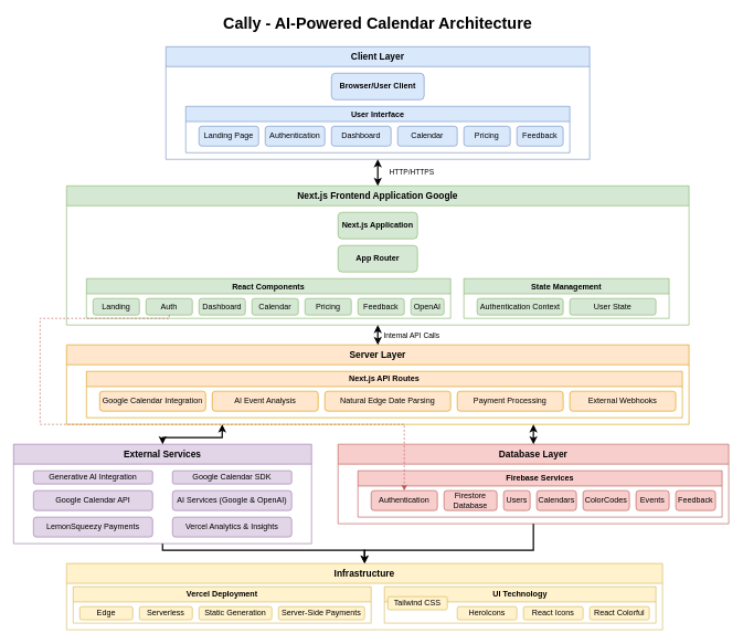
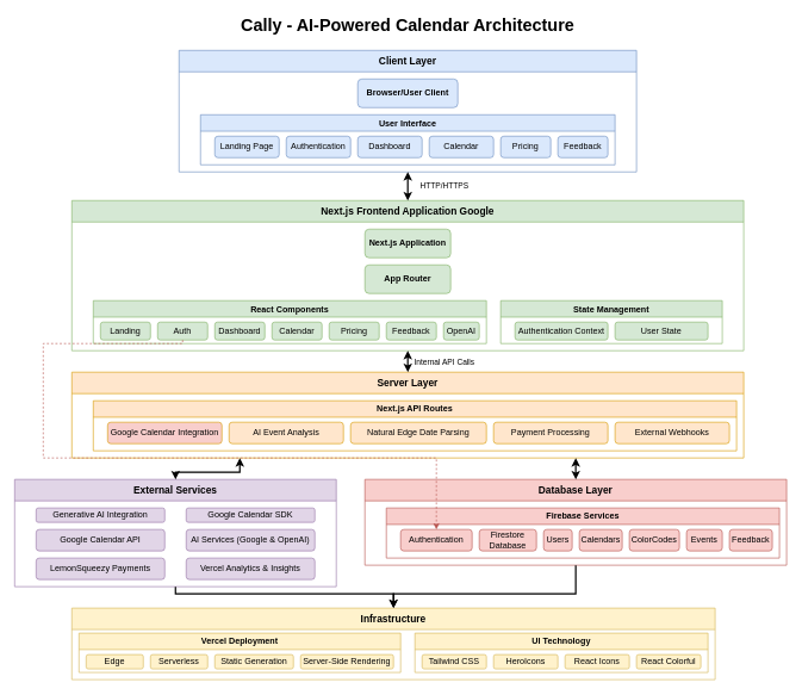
  <mxCell id="0" />
  <mxCell id="1" parent="0" />
  <mxCell id="2" value="Cally - AI-Powered Calendar Architecture" style="text;html=1;strokeColor=none;fillColor=none;align=center;verticalAlign=middle;whiteSpace=wrap;rounded=0;fontSize=24;fontStyle=1" parent="1" vertex="1"><mxGeometry x="220" y="20" width="700" height="30" as="geometry" /></mxCell>
  <mxCell id="3" value="Client Layer" style="swimlane;whiteSpace=wrap;html=1;fillColor=#dae8fc;strokeColor=#6c8ebf;fontStyle=1;fontSize=14;startSize=30;" parent="1" vertex="1"><mxGeometry x="250" y="70" width="640" height="170" as="geometry" /></mxCell>
  <mxCell id="4" value="Browser/User Client" style="rounded=1;whiteSpace=wrap;html=1;fillColor=#dae8fc;strokeColor=#6c8ebf;fontStyle=1" parent="3" vertex="1"><mxGeometry x="250" y="40" width="140" height="40" as="geometry" /></mxCell>
  <mxCell id="5" value="User Interface" style="swimlane;whiteSpace=wrap;html=1;fillColor=#dae8fc;strokeColor=#6c8ebf;" parent="3" vertex="1"><mxGeometry x="30" y="90" width="580" height="70" as="geometry" /></mxCell>
  <mxCell id="6" value="Landing Page" style="rounded=1;whiteSpace=wrap;html=1;fillColor=#dae8fc;strokeColor=#6c8ebf;" parent="5" vertex="1"><mxGeometry x="20" y="30" width="90" height="30" as="geometry" /></mxCell>
  <mxCell id="7" value="Authentication" style="rounded=1;whiteSpace=wrap;html=1;fillColor=#dae8fc;strokeColor=#6c8ebf;" parent="5" vertex="1"><mxGeometry x="120" y="30" width="90" height="30" as="geometry" /></mxCell>
  <mxCell id="8" value="Dashboard" style="rounded=1;whiteSpace=wrap;html=1;fillColor=#dae8fc;strokeColor=#6c8ebf;" parent="5" vertex="1"><mxGeometry x="220" y="30" width="90" height="30" as="geometry" /></mxCell>
  <mxCell id="9" value="Calendar" style="rounded=1;whiteSpace=wrap;html=1;fillColor=#dae8fc;strokeColor=#6c8ebf;" parent="5" vertex="1"><mxGeometry x="320" y="30" width="90" height="30" as="geometry" /></mxCell>
  <mxCell id="10" value="Pricing" style="rounded=1;whiteSpace=wrap;html=1;fillColor=#dae8fc;strokeColor=#6c8ebf;" parent="5" vertex="1"><mxGeometry x="420" y="30" width="70" height="30" as="geometry" /></mxCell>
  <mxCell id="11" value="Feedback" style="rounded=1;whiteSpace=wrap;html=1;fillColor=#dae8fc;strokeColor=#6c8ebf;" parent="5" vertex="1"><mxGeometry x="500" y="30" width="70" height="30" as="geometry" /></mxCell>
  <mxCell id="12" value="Next.js Frontend Application Google" style="swimlane;whiteSpace=wrap;html=1;fillColor=#d5e8d4;strokeColor=#82b366;fontStyle=1;fontSize=14;startSize=30;" parent="1" vertex="1"><mxGeometry x="100" y="280" width="940" height="210" as="geometry" /></mxCell>
  <mxCell id="13" value="Next.js Application" style="rounded=1;whiteSpace=wrap;html=1;fillColor=#d5e8d4;strokeColor=#82b366;fontStyle=1" parent="12" vertex="1"><mxGeometry x="410" y="40" width="120" height="40" as="geometry" /></mxCell>
  <mxCell id="14" value="App Router" style="rounded=1;whiteSpace=wrap;html=1;fillColor=#d5e8d4;strokeColor=#82b366;fontStyle=1" parent="12" vertex="1"><mxGeometry x="410" y="90" width="120" height="40" as="geometry" /></mxCell>
  <mxCell id="15" value="React Components" style="swimlane;whiteSpace=wrap;html=1;fillColor=#d5e8d4;strokeColor=#82b366;" parent="12" vertex="1"><mxGeometry x="30" y="140" width="550" height="60" as="geometry" /></mxCell>
  <mxCell id="16" value="Landing" style="rounded=1;whiteSpace=wrap;html=1;fillColor=#d5e8d4;strokeColor=#82b366;" parent="15" vertex="1"><mxGeometry x="10" y="30" width="70" height="25" as="geometry" /></mxCell>
  <mxCell id="17" value="Auth" style="rounded=1;whiteSpace=wrap;html=1;fillColor=#d5e8d4;strokeColor=#82b366;" parent="15" vertex="1"><mxGeometry x="90" y="30" width="70" height="25" as="geometry" /></mxCell>
  <mxCell id="18" value="Dashboard" style="rounded=1;whiteSpace=wrap;html=1;fillColor=#d5e8d4;strokeColor=#82b366;" parent="15" vertex="1"><mxGeometry x="170" y="30" width="70" height="25" as="geometry" /></mxCell>
  <mxCell id="19" value="Calendar" style="rounded=1;whiteSpace=wrap;html=1;fillColor=#d5e8d4;strokeColor=#82b366;" parent="15" vertex="1"><mxGeometry x="250" y="30" width="70" height="25" as="geometry" /></mxCell>
  <mxCell id="20" value="Pricing" style="rounded=1;whiteSpace=wrap;html=1;fillColor=#d5e8d4;strokeColor=#82b366;" parent="15" vertex="1"><mxGeometry x="330" y="30" width="70" height="25" as="geometry" /></mxCell>
  <mxCell id="21" value="Feedback" style="rounded=1;whiteSpace=wrap;html=1;fillColor=#d5e8d4;strokeColor=#82b366;" parent="15" vertex="1"><mxGeometry x="410" y="30" width="70" height="25" as="geometry" /></mxCell>
  <mxCell id="22" value="OpenAI" style="rounded=1;whiteSpace=wrap;html=1;fillColor=#d5e8d4;strokeColor=#82b366;" parent="15" vertex="1"><mxGeometry x="490" y="30" width="50" height="25" as="geometry" /></mxCell>
  <mxCell id="23" value="State Management" style="swimlane;whiteSpace=wrap;html=1;fillColor=#d5e8d4;strokeColor=#82b366;" parent="12" vertex="1"><mxGeometry x="600" y="140" width="310" height="60" as="geometry" /></mxCell>
  <mxCell id="24" value="Authentication Context" style="rounded=1;whiteSpace=wrap;html=1;fillColor=#d5e8d4;strokeColor=#82b366;" parent="23" vertex="1"><mxGeometry x="20" y="30" width="130" height="25" as="geometry" /></mxCell>
  <mxCell id="25" value="User State" style="rounded=1;whiteSpace=wrap;html=1;fillColor=#d5e8d4;strokeColor=#82b366;" parent="23" vertex="1"><mxGeometry x="160" y="30" width="130" height="25" as="geometry" /></mxCell>
  <mxCell id="26" value="Server Layer" style="swimlane;whiteSpace=wrap;html=1;fillColor=#ffe6cc;strokeColor=#d79b00;fontStyle=1;fontSize=14;startSize=30;" parent="1" vertex="1"><mxGeometry x="100" y="520" width="940" height="120" as="geometry" /></mxCell>
  <mxCell id="27" value="Next.js API Routes" style="swimlane;whiteSpace=wrap;html=1;fillColor=#ffe6cc;strokeColor=#d79b00;" parent="26" vertex="1"><mxGeometry x="30" y="40" width="900" height="70" as="geometry" /></mxCell>
- <mxCell id="28" value="Google Calendar Integration" style="rounded=1;whiteSpace=wrap;html=1;fillColor=#ffe6cc;strokeColor=#d79b00;" parent="27" vertex="1"><mxGeometry x="20" y="30" width="160" height="30" as="geometry" /></mxCell>
+ <mxCell id="28" value="Google Calendar Integration" style="rounded=1;whiteSpace=wrap;html=1;fillColor=#f8cecc;strokeColor=#d79b00;" parent="27" vertex="1"><mxGeometry x="20" y="30" width="160" height="30" as="geometry" /></mxCell>
  <mxCell id="29" value="AI Event Analysis" style="rounded=1;whiteSpace=wrap;html=1;fillColor=#ffe6cc;strokeColor=#d79b00;" parent="27" vertex="1"><mxGeometry x="190" y="30" width="160" height="30" as="geometry" /></mxCell>
  <mxCell id="30" value="Natural Edge Date Parsing" style="rounded=1;whiteSpace=wrap;html=1;fillColor=#ffe6cc;strokeColor=#d79b00;" parent="27" vertex="1"><mxGeometry x="360" y="30" width="190" height="30" as="geometry" /></mxCell>
  <mxCell id="31" value="Payment Processing" style="rounded=1;whiteSpace=wrap;html=1;fillColor=#ffe6cc;strokeColor=#d79b00;" parent="27" vertex="1"><mxGeometry x="560" y="30" width="160" height="30" as="geometry" /></mxCell>
  <mxCell id="32" value="External Webhooks" style="rounded=1;whiteSpace=wrap;html=1;fillColor=#ffe6cc;strokeColor=#d79b00;" parent="27" vertex="1"><mxGeometry x="730" y="30" width="160" height="30" as="geometry" /></mxCell>
  <mxCell id="33" value="External Services" style="swimlane;whiteSpace=wrap;html=1;fillColor=#e1d5e7;strokeColor=#9673a6;fontStyle=1;fontSize=14;startSize=30;" parent="1" vertex="1"><mxGeometry y="670" width="450" height="150" as="geometry" x="20" /></mxCell>
  <mxCell id="34" value="Google Calendar API" style="rounded=1;whiteSpace=wrap;html=1;fillColor=#e1d5e7;strokeColor=#9673a6;" parent="33" vertex="1"><mxGeometry x="30" y="70" width="180" height="30" as="geometry" /></mxCell>
  <mxCell id="35" value="AI Services (Google &amp; OpenAI)" style="rounded=1;whiteSpace=wrap;html=1;fillColor=#e1d5e7;strokeColor=#9673a6;" parent="33" vertex="1"><mxGeometry x="240" y="70" width="180" height="30" as="geometry" /></mxCell>
  <mxCell id="36" value="LemonSqueezy Payments" style="rounded=1;whiteSpace=wrap;html=1;fillColor=#e1d5e7;strokeColor=#9673a6;" parent="33" vertex="1"><mxGeometry x="30" y="110" width="180" height="30" as="geometry" /></mxCell>
  <mxCell id="37" value="Vercel Analytics &amp; Insights" style="rounded=1;whiteSpace=wrap;html=1;fillColor=#e1d5e7;strokeColor=#9673a6;" parent="33" vertex="1"><mxGeometry x="240" y="110" width="180" height="30" as="geometry" /></mxCell>
  <mxCell id="38" value="Generative AI Integration" style="rounded=1;whiteSpace=wrap;html=1;fillColor=#e1d5e7;strokeColor=#9673a6;" vertex="1" parent="33"><mxGeometry x="30" y="40" width="180" height="20" as="geometry" /></mxCell>
  <mxCell id="39" value="Google Calendar SDK" style="rounded=1;whiteSpace=wrap;html=1;fillColor=#e1d5e7;strokeColor=#9673a6;" vertex="1" parent="33"><mxGeometry x="240" y="40" width="180" height="20" as="geometry" /></mxCell>
  <mxCell id="40" value="Database Layer" style="swimlane;whiteSpace=wrap;html=1;fillColor=#f8cecc;strokeColor=#b85450;fontStyle=1;fontSize=14;startSize=30;" parent="1" vertex="1"><mxGeometry x="510" y="670" width="590" height="120" as="geometry" /></mxCell>
  <mxCell id="41" value="Firebase Services" style="swimlane;whiteSpace=wrap;html=1;fillColor=#f8cecc;strokeColor=#b85450;" parent="40" vertex="1"><mxGeometry x="30" y="40" width="550" height="70" as="geometry" /></mxCell>
  <mxCell id="42" value="Authentication" style="rounded=1;whiteSpace=wrap;html=1;fillColor=#f8cecc;strokeColor=#b85450;" parent="41" vertex="1"><mxGeometry x="20" y="30" width="100" height="30" as="geometry" /></mxCell>
  <mxCell id="43" value="Firestore Database" style="rounded=1;whiteSpace=wrap;html=1;fillColor=#f8cecc;strokeColor=#b85450;" parent="41" vertex="1"><mxGeometry x="130" y="30" width="80" height="30" as="geometry" /></mxCell>
  <mxCell id="44" value="Users" style="rounded=1;whiteSpace=wrap;html=1;fillColor=#f8cecc;strokeColor=#b85450;" parent="41" vertex="1"><mxGeometry x="220" y="30" width="40" height="30" as="geometry" /></mxCell>
  <mxCell id="45" value="Calendars" style="rounded=1;whiteSpace=wrap;html=1;fillColor=#f8cecc;strokeColor=#b85450;" parent="41" vertex="1"><mxGeometry x="270" y="30" width="60" height="30" as="geometry" /></mxCell>
  <mxCell id="46" value="ColorCodes" style="rounded=1;whiteSpace=wrap;html=1;fillColor=#f8cecc;strokeColor=#b85450;" parent="41" vertex="1"><mxGeometry x="340" y="30" width="70" height="30" as="geometry" /></mxCell>
  <mxCell id="47" value="Events" style="rounded=1;whiteSpace=wrap;html=1;fillColor=#f8cecc;strokeColor=#b85450;" parent="41" vertex="1"><mxGeometry x="420" y="30" width="50" height="30" as="geometry" /></mxCell>
  <mxCell id="48" value="Feedback" style="rounded=1;whiteSpace=wrap;html=1;fillColor=#f8cecc;strokeColor=#b85450;" parent="41" vertex="1"><mxGeometry x="480" y="30" width="60" height="30" as="geometry" /></mxCell>
  <mxCell id="49" value="Infrastructure" style="swimlane;whiteSpace=wrap;html=1;fillColor=#fff2cc;strokeColor=#d6b656;fontStyle=1;fontSize=14;startSize=30;" parent="1" vertex="1"><mxGeometry x="100" y="850" width="900" height="100" as="geometry" /></mxCell>
  <mxCell id="50" value="Vercel Deployment" style="swimlane;whiteSpace=wrap;html=1;fillColor=#fff2cc;strokeColor=#d6b656;" parent="49" vertex="1"><mxGeometry x="10" y="35" width="450" height="55" as="geometry" /></mxCell>
  <mxCell id="51" value="Edge" style="rounded=1;whiteSpace=wrap;html=1;fillColor=#fff2cc;strokeColor=#d6b656;" parent="50" vertex="1"><mxGeometry x="10" y="30" width="80" height="20" as="geometry" /></mxCell>
  <mxCell id="52" value="Serverless" style="rounded=1;whiteSpace=wrap;html=1;fillColor=#fff2cc;strokeColor=#d6b656;" parent="50" vertex="1"><mxGeometry x="100" y="30" width="80" height="20" as="geometry" /></mxCell>
  <mxCell id="53" value="Static Generation" style="rounded=1;whiteSpace=wrap;html=1;fillColor=#fff2cc;strokeColor=#d6b656;" parent="50" vertex="1"><mxGeometry x="190" y="30" width="110" height="20" as="geometry" /></mxCell>
- <mxCell id="54" value="Server-Side Payments" style="rounded=1;whiteSpace=wrap;html=1;fillColor=#fff2cc;strokeColor=#d6b656;" parent="50" vertex="1"><mxGeometry x="310" y="30" width="130" height="20" as="geometry" /></mxCell>
+ <mxCell id="54" value="Server-Side Rendering" style="rounded=1;whiteSpace=wrap;html=1;fillColor=#fff2cc;strokeColor=#d6b656;" parent="50" vertex="1"><mxGeometry x="310" y="30" width="130" height="20" as="geometry" /></mxCell>
  <mxCell id="55" value="UI Technology" style="swimlane;whiteSpace=wrap;html=1;fillColor=#fff2cc;strokeColor=#d6b656;" parent="49" vertex="1"><mxGeometry x="480" y="35" width="410" height="55" as="geometry" /></mxCell>
- <mxCell id="56" value="Tailwind CSS" style="rounded=1;whiteSpace=wrap;html=1;fillColor=#fff2cc;strokeColor=#d6b656;" parent="55" vertex="1"><mxGeometry x="5" y="15" width="90" height="20" as="geometry" /></mxCell>
+ <mxCell id="56" value="Tailwind CSS" style="rounded=1;whiteSpace=wrap;html=1;fillColor=#fff2cc;strokeColor=#d6b656;" parent="55" vertex="1"><mxGeometry x="10" y="30" width="90" height="20" as="geometry" /></mxCell>
  <mxCell id="57" value="HeroIcons" style="rounded=1;whiteSpace=wrap;html=1;fillColor=#fff2cc;strokeColor=#d6b656;" parent="55" vertex="1"><mxGeometry x="110" y="30" width="90" height="20" as="geometry" /></mxCell>
  <mxCell id="58" value="React Icons" style="rounded=1;whiteSpace=wrap;html=1;fillColor=#fff2cc;strokeColor=#d6b656;" parent="55" vertex="1"><mxGeometry x="210" y="30" width="90" height="20" as="geometry" /></mxCell>
  <mxCell id="59" value="React Colorful" style="rounded=1;whiteSpace=wrap;html=1;fillColor=#fff2cc;strokeColor=#d6b656;" parent="55" vertex="1"><mxGeometry x="310" y="30" width="90" height="20" as="geometry" /></mxCell>
  <mxCell id="60" style="edgeStyle=orthogonalEdgeStyle;rounded=0;orthogonalLoop=1;jettySize=auto;html=1;exitX=0.5;exitY=1;exitDx=0;exitDy=0;entryX=0.5;entryY=0;entryDx=0;entryDy=0;strokeWidth=2;startArrow=classic;startFill=1;" parent="1" source="3" target="12" edge="1"><mxGeometry relative="1" as="geometry"><Array as="points"><mxPoint x="570" y="250" /><mxPoint x="570" y="250" /></Array></mxGeometry></mxCell>
  <mxCell id="61" value="HTTP/HTTPS" style="edgeLabel;html=1;align=center;verticalAlign=middle;resizable=0;points=[];" parent="60" connectable="0" vertex="1"><mxGeometry x="-0.067" y="-1" relative="1" as="geometry"><mxPoint x="51" as="offset" /></mxGeometry></mxCell>
  <mxCell id="62" style="edgeStyle=orthogonalEdgeStyle;rounded=0;orthogonalLoop=1;jettySize=auto;html=1;exitX=0.5;exitY=1;exitDx=0;exitDy=0;entryX=0.5;entryY=0;entryDx=0;entryDy=0;strokeWidth=2;startArrow=classic;startFill=1;" parent="1" target="26" edge="1"><mxGeometry relative="1" as="geometry"><mxPoint x="570" y="490" as="sourcePoint" /></mxGeometry></mxCell>
  <mxCell id="63" value="Internal API Calls" style="edgeLabel;html=1;align=center;verticalAlign=middle;resizable=0;points=[];" parent="62" connectable="0" vertex="1"><mxGeometry x="-0.033" y="1" relative="1" as="geometry"><mxPoint x="49" as="offset" /></mxGeometry></mxCell>
  <mxCell id="64" style="edgeStyle=orthogonalEdgeStyle;rounded=0;orthogonalLoop=1;jettySize=auto;html=1;exitX=0.25;exitY=1;exitDx=0;exitDy=0;entryX=0.5;entryY=0;entryDx=0;entryDy=0;strokeWidth=2;startArrow=classic;startFill=1;" parent="1" source="26" target="33" edge="1"><mxGeometry relative="1" as="geometry" /></mxCell>
  <mxCell id="65" style="edgeStyle=orthogonalEdgeStyle;rounded=0;orthogonalLoop=1;jettySize=auto;html=1;exitX=0.75;exitY=1;exitDx=0;exitDy=0;entryX=0.5;entryY=0;entryDx=0;entryDy=0;strokeWidth=2;startArrow=classic;startFill=1;" parent="1" source="26" target="40" edge="1"><mxGeometry relative="1" as="geometry" /></mxCell>
  <mxCell id="66" style="edgeStyle=orthogonalEdgeStyle;rounded=0;orthogonalLoop=1;jettySize=auto;html=1;exitX=0.5;exitY=1;exitDx=0;exitDy=0;entryX=0.5;entryY=0;entryDx=0;entryDy=0;strokeWidth=2;" parent="1" source="40" target="49" edge="1"><mxGeometry relative="1" as="geometry"><Array as="points"><mxPoint x="805" y="830" /><mxPoint x="550" y="830" /></Array></mxGeometry></mxCell>
  <mxCell id="67" style="edgeStyle=orthogonalEdgeStyle;rounded=0;orthogonalLoop=1;jettySize=auto;html=1;exitX=0.5;exitY=1;exitDx=0;exitDy=0;entryX=0.5;entryY=0;entryDx=0;entryDy=0;strokeWidth=2;" parent="1" source="33" target="49" edge="1"><mxGeometry relative="1" as="geometry"><Array as="points"><mxPoint x="245" y="830" /><mxPoint x="550" y="830" /></Array></mxGeometry></mxCell>
  <mxCell id="68" style="edgeStyle=orthogonalEdgeStyle;rounded=0;orthogonalLoop=1;jettySize=auto;html=1;exitX=0.5;exitY=1;exitDx=0;exitDy=0;entryX=0.5;entryY=0;entryDx=0;entryDy=0;dashed=1;strokeWidth=1;fillColor=#f8cecc;strokeColor=#b85450;" parent="1" source="17" target="42" edge="1"><mxGeometry relative="1" as="geometry"><Array as="points"><mxPoint x="215" y="480" /><mxPoint x="60" y="480" /><mxPoint x="60" y="640" /><mxPoint x="670" y="640" /></Array></mxGeometry></mxCell>
